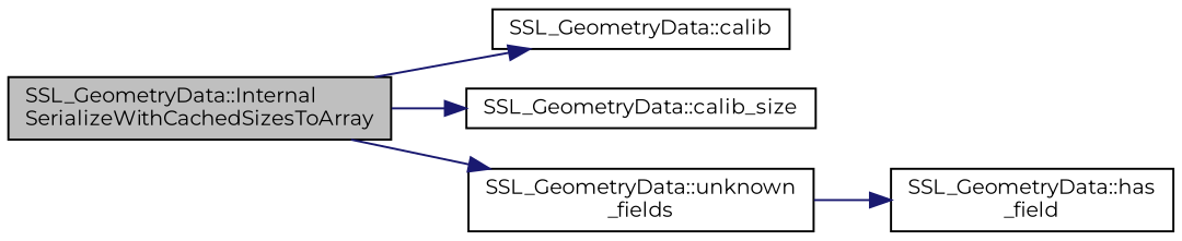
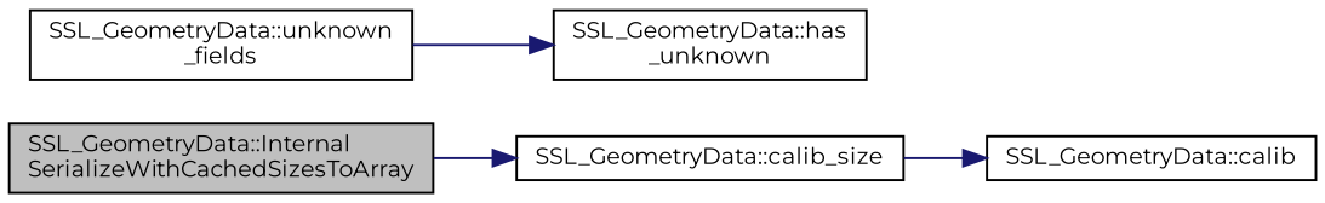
  digraph {
    fontname=Montserrat
    rankdir=LR
    node [color=black fillcolor=white fontname=Montserrat fontsize=10 shape=record style=filled]
    edge [color=midnightblue fontname=Montserrat fontsize=10 labelfontname=Helvetica labelfontsize=10 style=solid]
    n1 [fillcolor=grey75 fontcolor=black height=0.2 label="SSL_GeometryData::Internal\lSerializeWithCachedSizesToArray" width=0.4]
    n2 [height=0.2 label="SSL_GeometryData::calib" width=0.4]
    n3 [height=0.2 label="SSL_GeometryData::calib_size" width=0.4]
    n4 [height=0.2 label="SSL_GeometryData::unknown\l_fields" width=0.4]
-   n5 [height=0.2 label="SSL_GeometryData::has\l_field" width=0.4]
-   n1 -> n2
+   n5 [height=0.2 label="SSL_GeometryData::has\l_unknown" width=0.4]
+   n3 -> n2
    n1 -> n3
-   n1 -> n4
    n4 -> n5
  }
